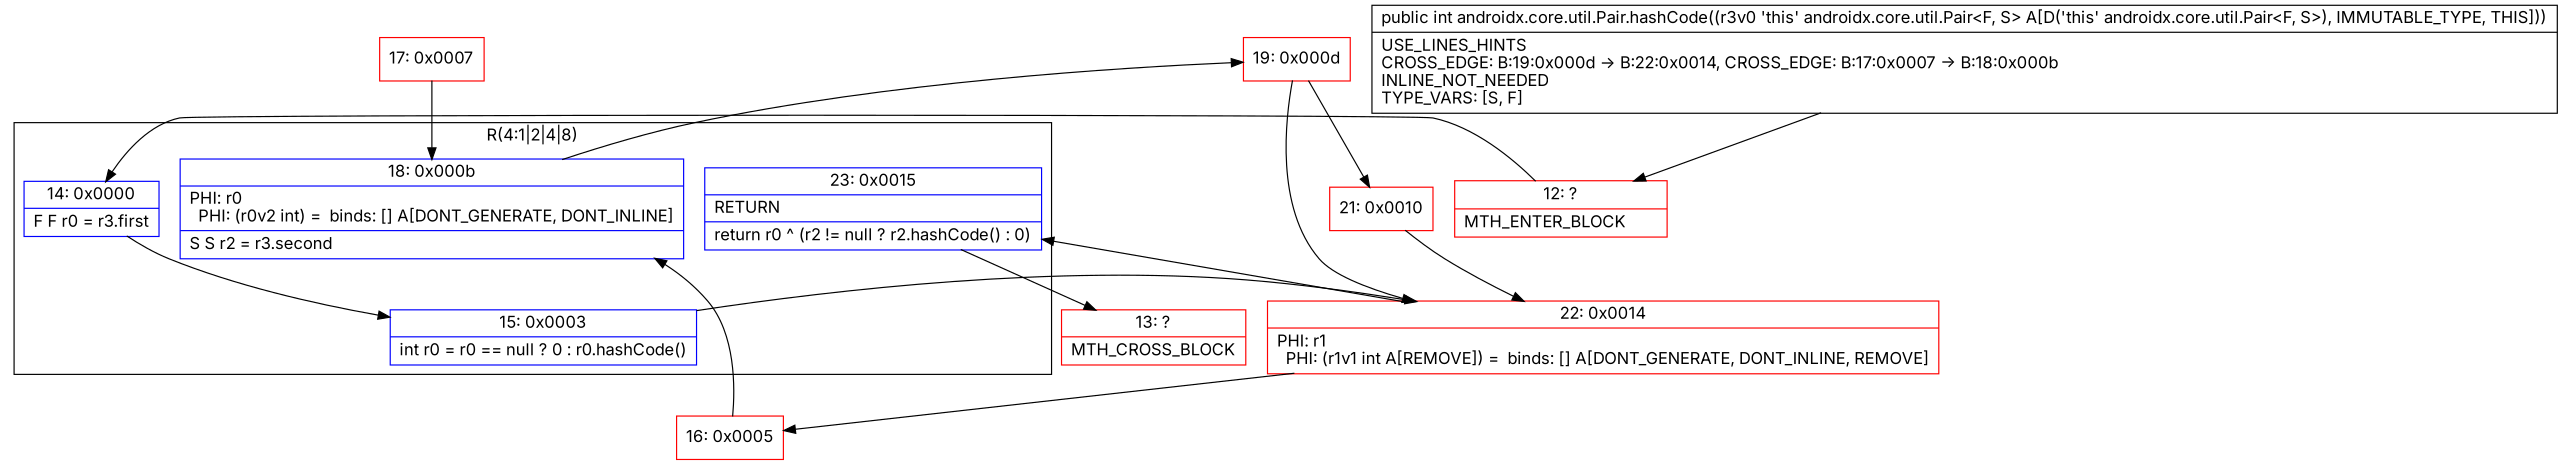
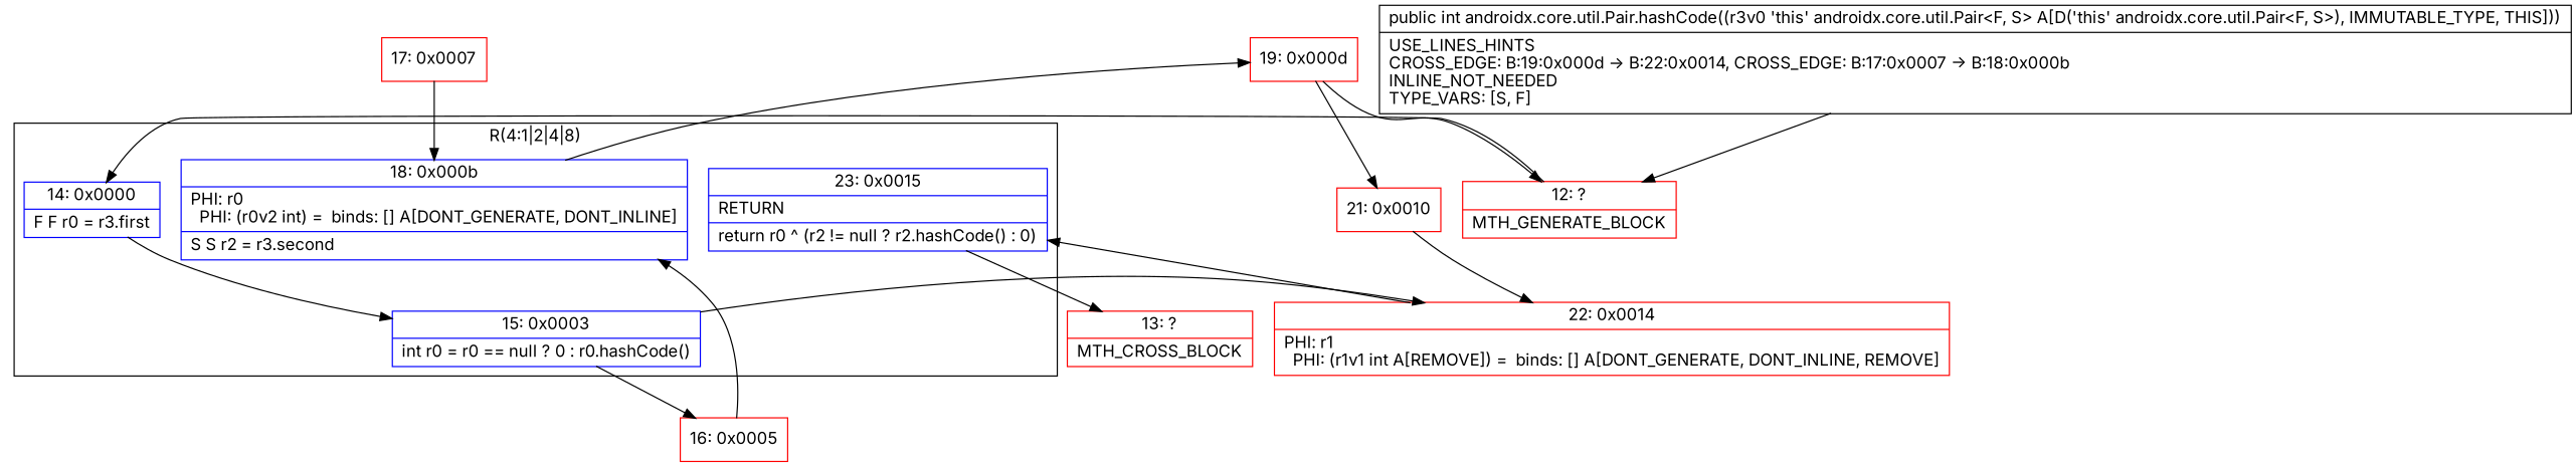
  digraph {
    fontname=Inter
    node [color=red fontname=Inter shape=record]
    edge [fontname=Inter]
    n1 [color=blue label="{14\:\ 0x0000|F F r0 = r3.first\l}"]
    n2 [color=blue label="{15\:\ 0x0003|int r0 = r0 == null ? 0 : r0.hashCode()\l}"]
    n3 [color=blue label="{18\:\ 0x000b|PHI: r0 \l  PHI: (r0v2 int) =  binds: [] A[DONT_GENERATE, DONT_INLINE]\l|S S r2 = r3.second\l}"]
    n4 [color=blue label="{23\:\ 0x0015|RETURN\l|return r0 ^ (r2 != null ? r2.hashCode() : 0)\l}"]
    n5 [label="{16\:\ 0x0005}"]
    n6 [label="{22\:\ 0x0014|PHI: r1 \l  PHI: (r1v1 int A[REMOVE]) =  binds: [] A[DONT_GENERATE, DONT_INLINE, REMOVE]\l}"]
    n7 [label="{19\:\ 0x000d}"]
    n8 [label="{13\:\ ?|MTH_CROSS_BLOCK\l}"]
    n9 [label="{17\:\ 0x0007}"]
    n10 [label="{21\:\ 0x0010}"]
-   n11 [label="{12\:\ ?|MTH_ENTER_BLOCK\l}"]
+   n11 [label="{12\:\ ?|MTH_GENERATE_BLOCK\l}"]
    n12 [label="{public int androidx.core.util.Pair.hashCode((r3v0 'this' androidx.core.util.Pair\<F, S\> A[D('this' androidx.core.util.Pair\<F, S\>), IMMUTABLE_TYPE, THIS]))  | USE_LINES_HINTS\lCROSS_EDGE: B:19:0x000d \-\> B:22:0x0014, CROSS_EDGE: B:17:0x0007 \-\> B:18:0x000b\lINLINE_NOT_NEEDED\lTYPE_VARS: [S, F]\l}" color=""]
    subgraph cluster_1 {
      label="R(4:1|2|4|8)"
      n1
      n2
      n3
      n4
    }
    n1 -> n2
-   n6 -> n5
+   n2 -> n5
    n2 -> n6
    n3 -> n7
    n4 -> n8
    n5 -> n3
    n6 -> n4
-   n7 -> n6
+   n7 -> n11
    n7 -> n10
    n9 -> n3
    n10 -> n6
    n11 -> n1
    n12 -> n11
  }
